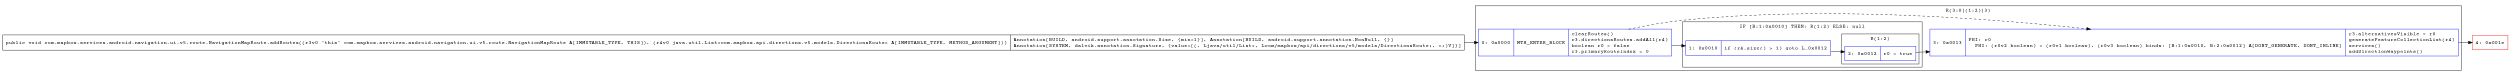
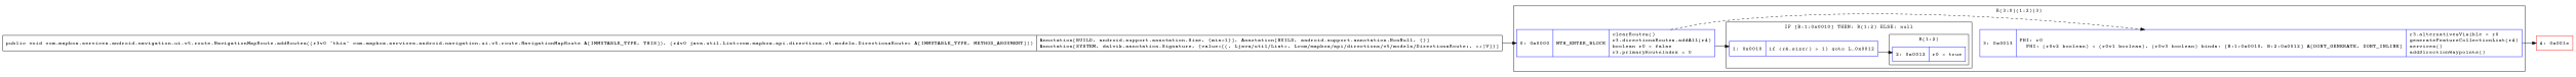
  digraph {
    fontname="Courier Prime"
    rankdir=LR
    node [color=blue fontname="Courier Prime" shape=record]
    edge [fontname="Courier Prime"]
    n1 [label="{2\:\ 0x0012|r0 = true\l}"]
    n2 [label="{1\:\ 0x0010|if (r4.size() \> 1) goto L_0x0012\l}"]
    n3 [label="{0\:\ 0x0000|MTH_ENTER_BLOCK\l|clearRoutes()\lr3.directionsRoutes.addAll(r4)\lboolean r0 = false\lr3.primaryRouteIndex = 0\l}"]
    n4 [label="{3\:\ 0x0013|PHI: r0 \l  PHI: (r0v2 boolean) = (r0v1 boolean), (r0v3 boolean) binds: [B:1:0x0010, B:2:0x0012] A[DONT_GENERATE, DONT_INLINE]\l|r3.alternativesVisible = r0\lgenerateFeatureCollectionList(r4)\lservices()\laddDirectionWaypoints()\l}"]
    n5 [color=red label="{4\:\ 0x001e}"]
    n6 [label="{public void com.mapbox.services.android.navigation.ui.v5.route.NavigationMapRoute.addRoutes((r3v0 'this' com.mapbox.services.android.navigation.ui.v5.route.NavigationMapRoute A[IMMUTABLE_TYPE, THIS]), (r4v0 java.util.List\<com.mapbox.api.directions.v5.models.DirectionsRoute\> A[IMMUTABLE_TYPE, METHOD_ARGUMENT]))  | Annotation[BUILD, android.support.annotation.Size, \{min=1\}], Annotation[BUILD, android.support.annotation.NonNull, \{\}]\lAnnotation[SYSTEM, dalvik.annotation.Signature, \{value=[(, Ljava\/util\/List\<, Lcom\/mapbox\/api\/directions\/v5\/models\/DirectionsRoute;, \>;)V]\}]\l}" color=""]
    subgraph cluster_1 {
      label="R(3:0|(1:2)|3)"
      n3
      n4
      subgraph cluster_2 {
        label="IF [B:1:0x0010] THEN: R(1:2) ELSE: null"
        n2
        subgraph cluster_3 {
          label="R(1:2)"
          n1
        }
      }
    }
-   n1 -> n4
    n2 -> n1
    n3 -> n2
    n3 -> n4 [style=dashed]
    n4 -> n5
    n6 -> n3
  }
